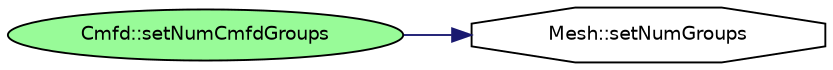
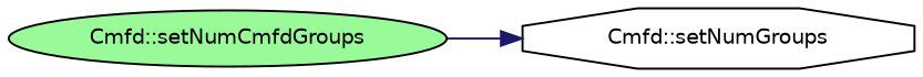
  digraph {
    rankdir=LR
    node [color=black fontname=Helvetica fontsize=10 style=filled]
    n1 [fillcolor=palegreen fontcolor=black height=0.2 label="Cmfd::setNumCmfdGroups" shape=ellipse width=0.4]
-   n2 [fillcolor=white height=0.2 label="Mesh::setNumGroups" shape=octagon width=0.4]
+   n2 [fillcolor=white height=0.2 label="Cmfd::setNumGroups" shape=octagon width=0.4]
    n1 -> n2 [color=midnightblue fontname=Helvetica fontsize=10 labelfontname=Helvetica labelfontsize=10 style=solid]
  }
